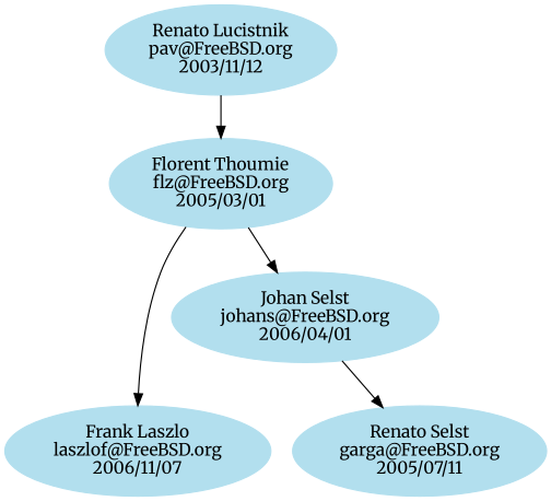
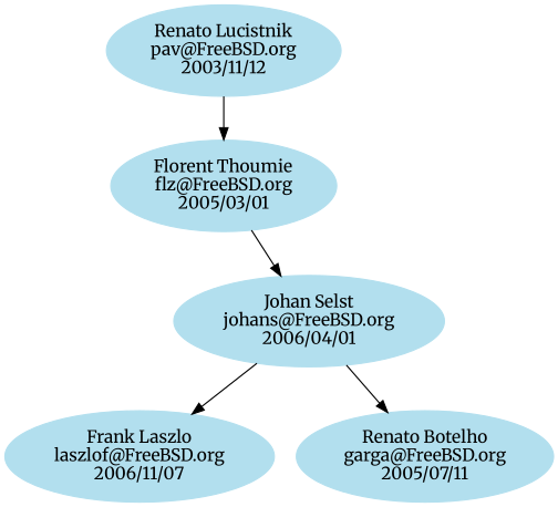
  digraph {
    fontname=Merriweather
    node [bgcolor=black color=lightblue2 fontname=Merriweather style=filled]
    edge [fontname=Merriweather]
    n1 [label="Florent Thoumie\nflz@FreeBSD.org\n2005/03/01"]
    n2 [label="Johan Selst\njohans@FreeBSD.org\n2006/04/01"]
    n3 [label="Frank Laszlo\nlaszlof@FreeBSD.org\n2006/11/07"]
-   n4 [label="Renato Selst\ngarga@FreeBSD.org\n2005/07/11"]
+   n4 [label="Renato Botelho\ngarga@FreeBSD.org\n2005/07/11"]
    n5 [label="Renato Lucistnik\npav@FreeBSD.org\n2003/11/12"]
    n1 -> n2
-   n1 -> n3
+   n2 -> n3
    n2 -> n4
    n5 -> n1
  }
